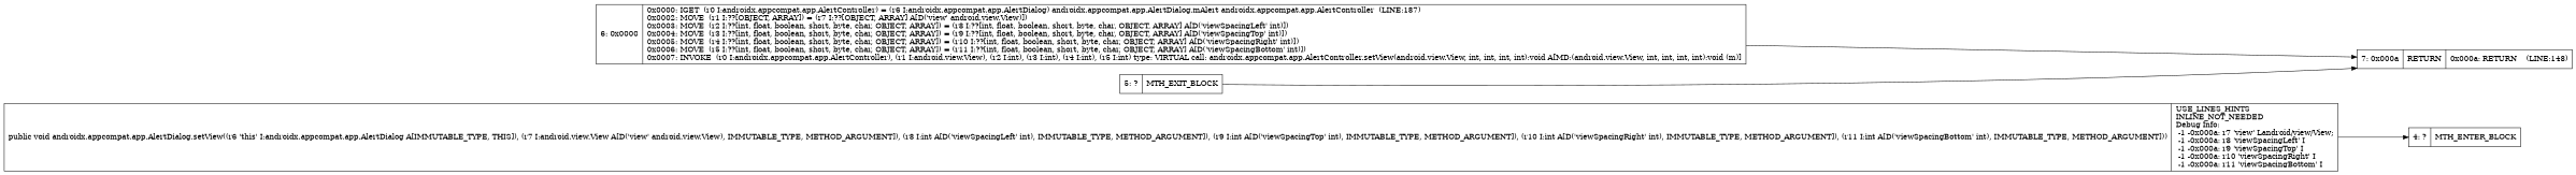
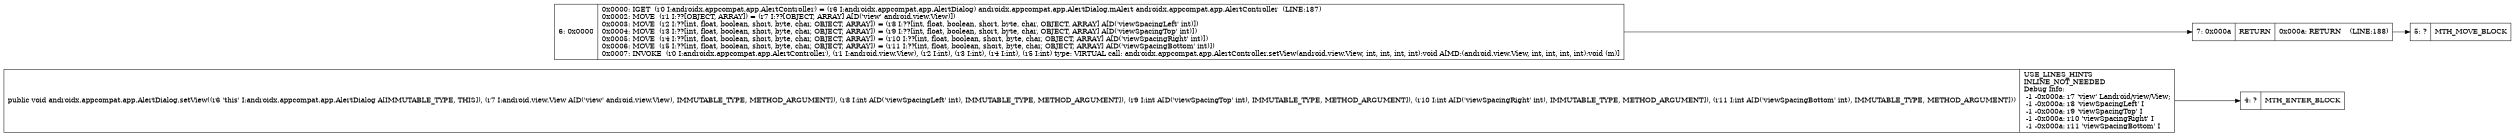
  digraph {
    rankdir=LR
    node [shape=record]
    n1 [label="{4\:\ ?|MTH_ENTER_BLOCK\l}"]
    n2 [label="{6\:\ 0x0000|0x0000: IGET  (r0 I:androidx.appcompat.app.AlertController) = (r6 I:androidx.appcompat.app.AlertDialog) androidx.appcompat.app.AlertDialog.mAlert androidx.appcompat.app.AlertController  (LINE:187)\l0x0002: MOVE  (r1 I:??[OBJECT, ARRAY]) = (r7 I:??[OBJECT, ARRAY] A[D('view' android.view.View)]) \l0x0003: MOVE  (r2 I:??[int, float, boolean, short, byte, char, OBJECT, ARRAY]) = (r8 I:??[int, float, boolean, short, byte, char, OBJECT, ARRAY] A[D('viewSpacingLeft' int)]) \l0x0004: MOVE  (r3 I:??[int, float, boolean, short, byte, char, OBJECT, ARRAY]) = (r9 I:??[int, float, boolean, short, byte, char, OBJECT, ARRAY] A[D('viewSpacingTop' int)]) \l0x0005: MOVE  (r4 I:??[int, float, boolean, short, byte, char, OBJECT, ARRAY]) = (r10 I:??[int, float, boolean, short, byte, char, OBJECT, ARRAY] A[D('viewSpacingRight' int)]) \l0x0006: MOVE  (r5 I:??[int, float, boolean, short, byte, char, OBJECT, ARRAY]) = (r11 I:??[int, float, boolean, short, byte, char, OBJECT, ARRAY] A[D('viewSpacingBottom' int)]) \l0x0007: INVOKE  (r0 I:androidx.appcompat.app.AlertController), (r1 I:android.view.View), (r2 I:int), (r3 I:int), (r4 I:int), (r5 I:int) type: VIRTUAL call: androidx.appcompat.app.AlertController.setView(android.view.View, int, int, int, int):void A[MD:(android.view.View, int, int, int, int):void (m)]\l}"]
-   n3 [label="{7\:\ 0x000a|RETURN\l|0x000a: RETURN    (LINE:148)\l}"]
-   n4 [label="{5\:\ ?|MTH_EXIT_BLOCK\l}"]
+   n3 [label="{7\:\ 0x000a|RETURN\l|0x000a: RETURN    (LINE:188)\l}"]
+   n4 [label="{5\:\ ?|MTH_MOVE_BLOCK\l}"]
    n5 [label="{public void androidx.appcompat.app.AlertDialog.setView((r6 'this' I:androidx.appcompat.app.AlertDialog A[IMMUTABLE_TYPE, THIS]), (r7 I:android.view.View A[D('view' android.view.View), IMMUTABLE_TYPE, METHOD_ARGUMENT]), (r8 I:int A[D('viewSpacingLeft' int), IMMUTABLE_TYPE, METHOD_ARGUMENT]), (r9 I:int A[D('viewSpacingTop' int), IMMUTABLE_TYPE, METHOD_ARGUMENT]), (r10 I:int A[D('viewSpacingRight' int), IMMUTABLE_TYPE, METHOD_ARGUMENT]), (r11 I:int A[D('viewSpacingBottom' int), IMMUTABLE_TYPE, METHOD_ARGUMENT]))  | USE_LINES_HINTS\lINLINE_NOT_NEEDED\lDebug Info:\l  \-1 \-0x000a: r7 'view' Landroid\/view\/View;\l  \-1 \-0x000a: r8 'viewSpacingLeft' I\l  \-1 \-0x000a: r9 'viewSpacingTop' I\l  \-1 \-0x000a: r10 'viewSpacingRight' I\l  \-1 \-0x000a: r11 'viewSpacingBottom' I\l}"]
    n2 -> n3
-   n4 -> n3
+   n3 -> n4
    n5 -> n1
  }
